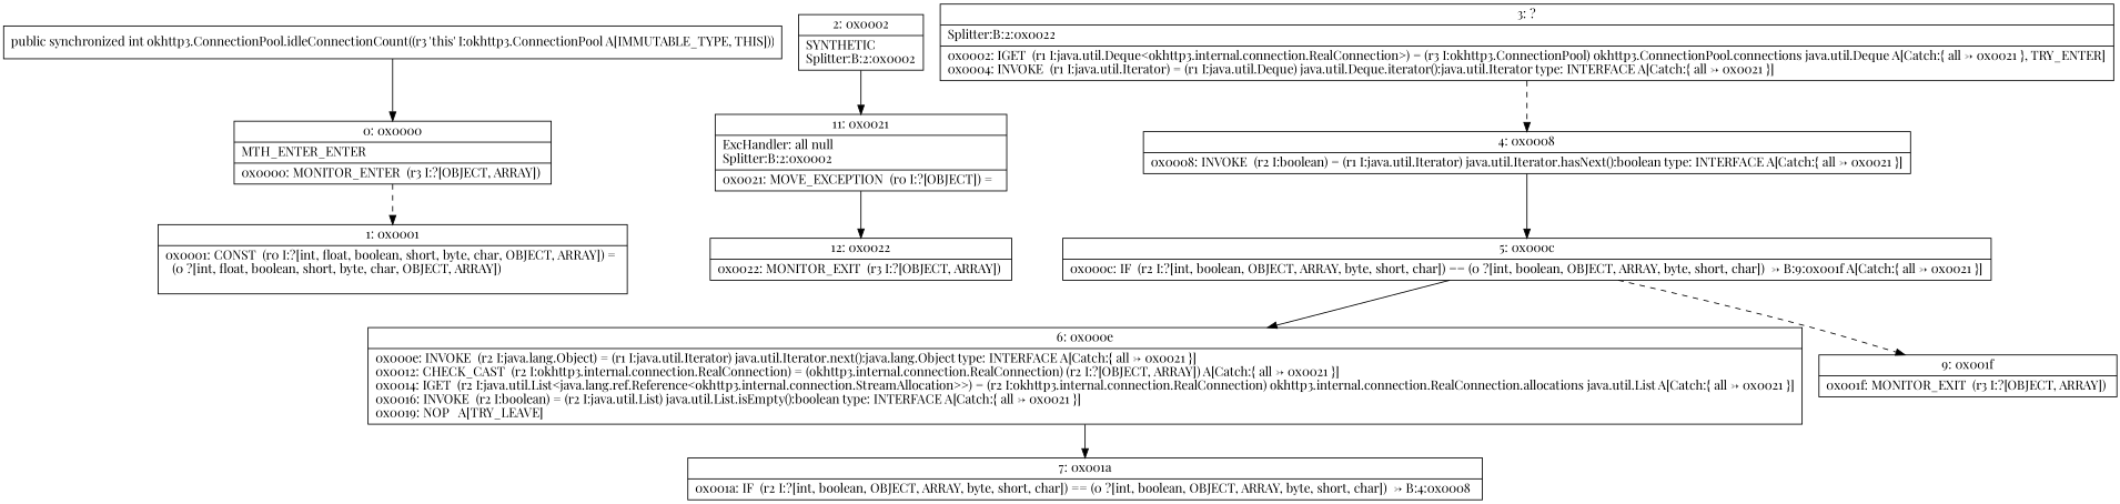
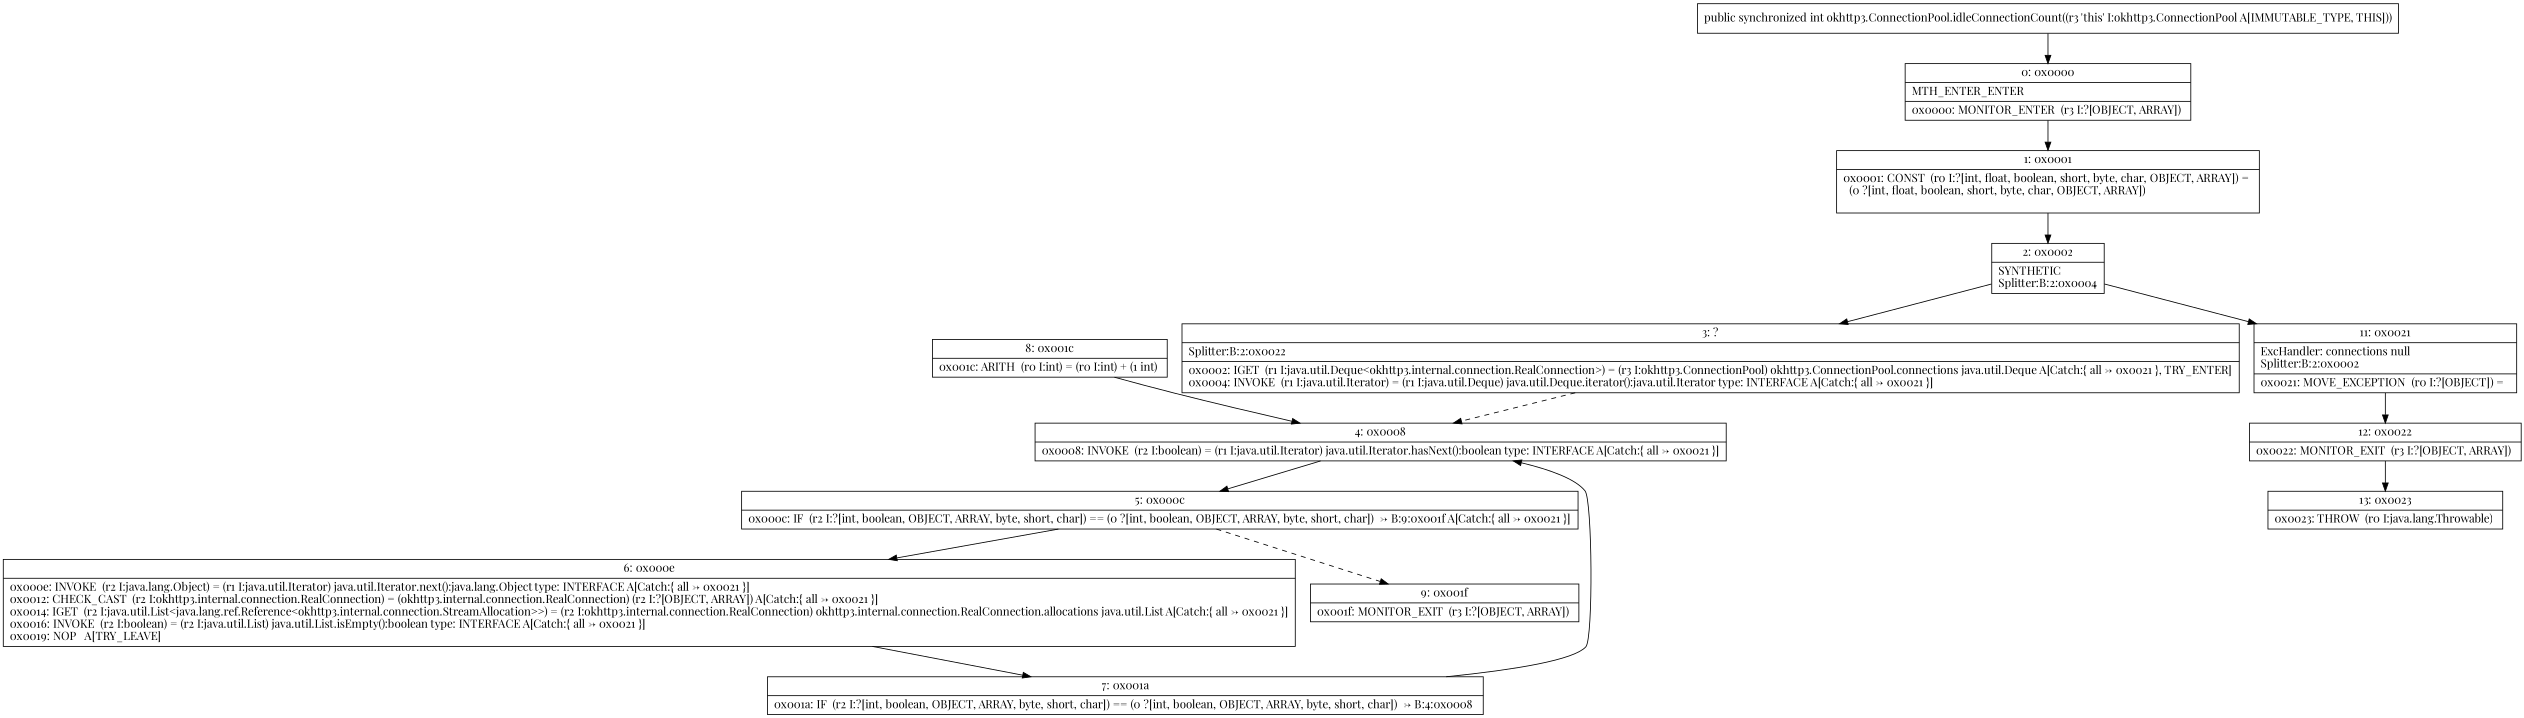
  digraph {
    fontname="Playfair Display"
    node [fontname="Playfair Display" shape=record]
    edge [fontname="Playfair Display"]
    n1 [label="{0\:\ 0x0000|MTH_ENTER_ENTER\l|0x0000: MONITOR_ENTER  (r3 I:?[OBJECT, ARRAY]) \l}"]
    n2 [label="{1\:\ 0x0001|0x0001: CONST  (r0 I:?[int, float, boolean, short, byte, char, OBJECT, ARRAY]) = \l  (0 ?[int, float, boolean, short, byte, char, OBJECT, ARRAY])\l \l}"]
-   n3 [label="{2\:\ 0x0002|SYNTHETIC\lSplitter:B:2:0x0002\l}"]
+   n3 [label="{2\:\ 0x0002|SYNTHETIC\lSplitter:B:2:0x0004\l}"]
    n4 [label="{3\:\ ?|Splitter:B:2:0x0022\l|0x0002: IGET  (r1 I:java.util.Deque\<okhttp3.internal.connection.RealConnection\>) = (r3 I:okhttp3.ConnectionPool) okhttp3.ConnectionPool.connections java.util.Deque A[Catch:\{ all \-\> 0x0021 \}, TRY_ENTER]\l0x0004: INVOKE  (r1 I:java.util.Iterator) = (r1 I:java.util.Deque) java.util.Deque.iterator():java.util.Iterator type: INTERFACE A[Catch:\{ all \-\> 0x0021 \}]\l}"]
-   n5 [label="{11\:\ 0x0021|ExcHandler: all null\lSplitter:B:2:0x0002\l|0x0021: MOVE_EXCEPTION  (r0 I:?[OBJECT]) =  \l}"]
+   n5 [label="{11\:\ 0x0021|ExcHandler: connections null\lSplitter:B:2:0x0002\l|0x0021: MOVE_EXCEPTION  (r0 I:?[OBJECT]) =  \l}"]
    n6 [label="{4\:\ 0x0008|0x0008: INVOKE  (r2 I:boolean) = (r1 I:java.util.Iterator) java.util.Iterator.hasNext():boolean type: INTERFACE A[Catch:\{ all \-\> 0x0021 \}]\l}"]
    n7 [label="{12\:\ 0x0022|0x0022: MONITOR_EXIT  (r3 I:?[OBJECT, ARRAY]) \l}"]
    n8 [label="{5\:\ 0x000c|0x000c: IF  (r2 I:?[int, boolean, OBJECT, ARRAY, byte, short, char]) == (0 ?[int, boolean, OBJECT, ARRAY, byte, short, char])  \-\> B:9:0x001f A[Catch:\{ all \-\> 0x0021 \}]\l}"]
    n9 [label="{6\:\ 0x000e|0x000e: INVOKE  (r2 I:java.lang.Object) = (r1 I:java.util.Iterator) java.util.Iterator.next():java.lang.Object type: INTERFACE A[Catch:\{ all \-\> 0x0021 \}]\l0x0012: CHECK_CAST  (r2 I:okhttp3.internal.connection.RealConnection) = (okhttp3.internal.connection.RealConnection) (r2 I:?[OBJECT, ARRAY]) A[Catch:\{ all \-\> 0x0021 \}]\l0x0014: IGET  (r2 I:java.util.List\<java.lang.ref.Reference\<okhttp3.internal.connection.StreamAllocation\>\>) = (r2 I:okhttp3.internal.connection.RealConnection) okhttp3.internal.connection.RealConnection.allocations java.util.List A[Catch:\{ all \-\> 0x0021 \}]\l0x0016: INVOKE  (r2 I:boolean) = (r2 I:java.util.List) java.util.List.isEmpty():boolean type: INTERFACE A[Catch:\{ all \-\> 0x0021 \}]\l0x0019: NOP   A[TRY_LEAVE]\l}"]
    n10 [label="{9\:\ 0x001f|0x001f: MONITOR_EXIT  (r3 I:?[OBJECT, ARRAY]) \l}"]
    n11 [label="{7\:\ 0x001a|0x001a: IF  (r2 I:?[int, boolean, OBJECT, ARRAY, byte, short, char]) == (0 ?[int, boolean, OBJECT, ARRAY, byte, short, char])  \-\> B:4:0x0008 \l}"]
+   n12 [label="{8\:\ 0x001c|0x001c: ARITH  (r0 I:int) = (r0 I:int) + (1 int) \l}"]
+   n13 [label="{13\:\ 0x0023|0x0023: THROW  (r0 I:java.lang.Throwable) \l}"]
    n14 [label="{public synchronized int okhttp3.ConnectionPool.idleConnectionCount((r3 'this' I:okhttp3.ConnectionPool A[IMMUTABLE_TYPE, THIS])) }"]
-   n1 -> n2 [style=dashed]
+   n1 -> n2
+   n2 -> n3
+   n3 -> n4
    n3 -> n5
    n4 -> n6 [style=dashed]
    n5 -> n7
    n6 -> n8
+   n7 -> n13
    n8 -> n9 [style=solid]
    n8 -> n10 [style=dashed]
    n9 -> n11
+   n11 -> n6
+   n12 -> n6
    n14 -> n1
  }
